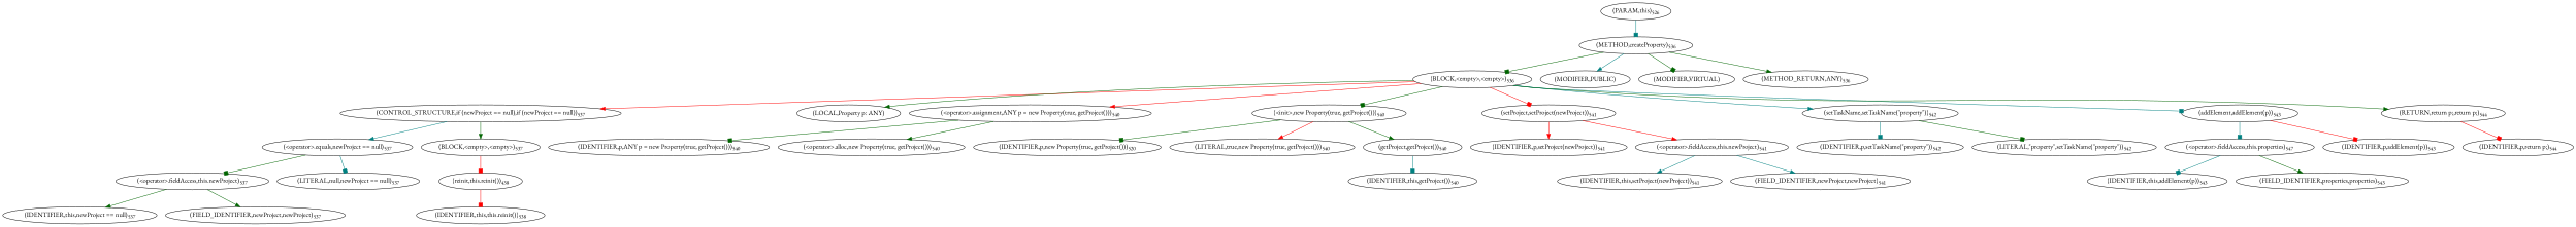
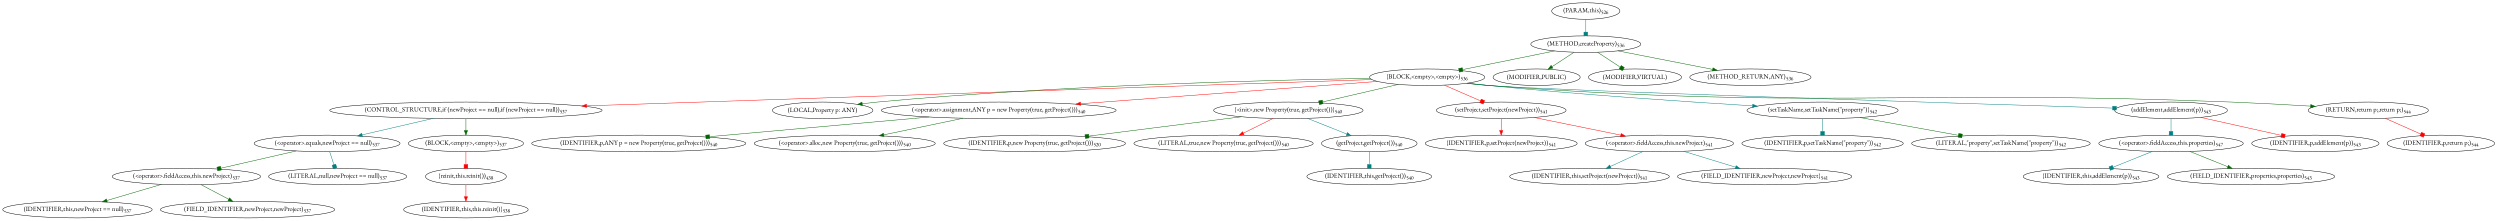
  digraph {
    fontname="EB Garamond"
    node [fontname="EB Garamond"]
    edge [arrowhead=box color=darkgreen fontname="EB Garamond"]
    n1 [label=<(METHOD,createProperty)<SUB>536</SUB>>]
    n2 [label=<(BLOCK,&lt;empty&gt;,&lt;empty&gt;)<SUB>536</SUB>>]
    n3 [label=<(MODIFIER,PUBLIC)>]
    n4 [label=<(MODIFIER,VIRTUAL)>]
    n5 [label=<(METHOD_RETURN,ANY)<SUB>536</SUB>>]
    n6 [label=<(PARAM,this)<SUB>526</SUB>>]
    n7 [label=<(CONTROL_STRUCTURE,if (newProject == null),if (newProject == null))<SUB>537</SUB>>]
    n8 [label=<(LOCAL,Property p: ANY)>]
    n9 [label=<(&lt;operator&gt;.assignment,ANY p = new Property(true, getProject()))<SUB>540</SUB>>]
    n10 [label=<(&lt;init&gt;,new Property(true, getProject()))<SUB>540</SUB>>]
    n11 [label=<(setProject,setProject(newProject))<SUB>541</SUB>>]
    n12 [label=<(setTaskName,setTaskName(&quot;property&quot;))<SUB>542</SUB>>]
    n13 [label=<(addElement,addElement(p))<SUB>543</SUB>>]
    n14 [label=<(RETURN,return p;,return p;)<SUB>544</SUB>>]
    n15 [label=<(&lt;operator&gt;.equals,newProject == null)<SUB>537</SUB>>]
    n16 [label=<(BLOCK,&lt;empty&gt;,&lt;empty&gt;)<SUB>537</SUB>>]
    n17 [label=<(IDENTIFIER,p,ANY p = new Property(true, getProject()))<SUB>540</SUB>>]
    n18 [label=<(&lt;operator&gt;.alloc,new Property(true, getProject()))<SUB>540</SUB>>]
    n19 [label=<(IDENTIFIER,p,new Property(true, getProject()))<SUB>520</SUB>>]
    n20 [label=<(LITERAL,true,new Property(true, getProject()))<SUB>540</SUB>>]
    n21 [label=<(getProject,getProject())<SUB>540</SUB>>]
    n22 [label=<(IDENTIFIER,p,setProject(newProject))<SUB>541</SUB>>]
    n23 [label=<(&lt;operator&gt;.fieldAccess,this.newProject)<SUB>541</SUB>>]
    n24 [label=<(IDENTIFIER,p,setTaskName(&quot;property&quot;))<SUB>542</SUB>>]
    n25 [label=<(LITERAL,&quot;property&quot;,setTaskName(&quot;property&quot;))<SUB>542</SUB>>]
    n26 [label=<(&lt;operator&gt;.fieldAccess,this.properties)<SUB>547</SUB>>]
    n27 [label=<(IDENTIFIER,p,addElement(p))<SUB>543</SUB>>]
    n28 [label=<(IDENTIFIER,p,return p;)<SUB>544</SUB>>]
    n29 [label=<(&lt;operator&gt;.fieldAccess,this.newProject)<SUB>537</SUB>>]
    n30 [label=<(LITERAL,null,newProject == null)<SUB>537</SUB>>]
    n31 [label=<(reinit,this.reinit())<SUB>438</SUB>>]
    n32 [label=<(IDENTIFIER,this,newProject == null)<SUB>537</SUB>>]
    n33 [label=<(FIELD_IDENTIFIER,newProject,newProject)<SUB>537</SUB>>]
    n34 [label=<(IDENTIFIER,this,this.reinit())<SUB>538</SUB>>]
    n35 [label=<(IDENTIFIER,this,getProject())<SUB>540</SUB>>]
    n36 [label=<(IDENTIFIER,this,setProject(newProject))<SUB>541</SUB>>]
    n37 [label=<(FIELD_IDENTIFIER,newProject,newProject)<SUB>541</SUB>>]
    n38 [label=<(IDENTIFIER,this,addElement(p))<SUB>543</SUB>>]
    n39 [label=<(FIELD_IDENTIFIER,properties,properties)<SUB>543</SUB>>]
    n1 -> n2
-   n1 -> n3 [arrowhead=normal color=teal]
+   n1 -> n3 [arrowhead=normal]
    n1 -> n4
    n1 -> n5 [arrowhead=normal]
    n2 -> n7 [arrowhead=normal color=red]
    n2 -> n8 [arrowhead=normal]
    n2 -> n9 [arrowhead=normal color=red]
    n2 -> n10
    n2 -> n11 [color=red]
    n2 -> n12 [arrowhead=normal color=teal]
    n2 -> n13 [color=teal]
    n2 -> n14 [arrowhead=normal]
    n6 -> n1 [color=teal]
    n7 -> n15 [arrowhead=normal color=teal]
    n7 -> n16 [arrowhead=normal]
    n9 -> n17
    n9 -> n18 [arrowhead=normal]
    n10 -> n19
    n10 -> n20 [arrowhead=normal color=red]
-   n10 -> n21 [arrowhead=normal]
+   n10 -> n21 [arrowhead=normal color=teal]
    n11 -> n22 [arrowhead=normal color=red]
    n11 -> n23 [arrowhead=normal color=red]
    n12 -> n24 [color=teal]
    n12 -> n25
    n13 -> n26 [color=teal]
    n13 -> n27 [color=red]
    n14 -> n28 [color=red]
    n15 -> n29
    n15 -> n30 [color=teal]
    n16 -> n31 [color=red]
    n21 -> n35 [color=teal]
    n23 -> n36 [arrowhead=normal color=teal]
    n23 -> n37 [arrowhead=normal color=teal]
    n26 -> n38 [color=teal]
    n26 -> n39 [arrowhead=normal]
    n29 -> n32 [arrowhead=normal]
    n29 -> n33 [arrowhead=normal]
-   n31 -> n34 [color=red]
+   n31 -> n34 [arrowhead=normal color=red]
  }
